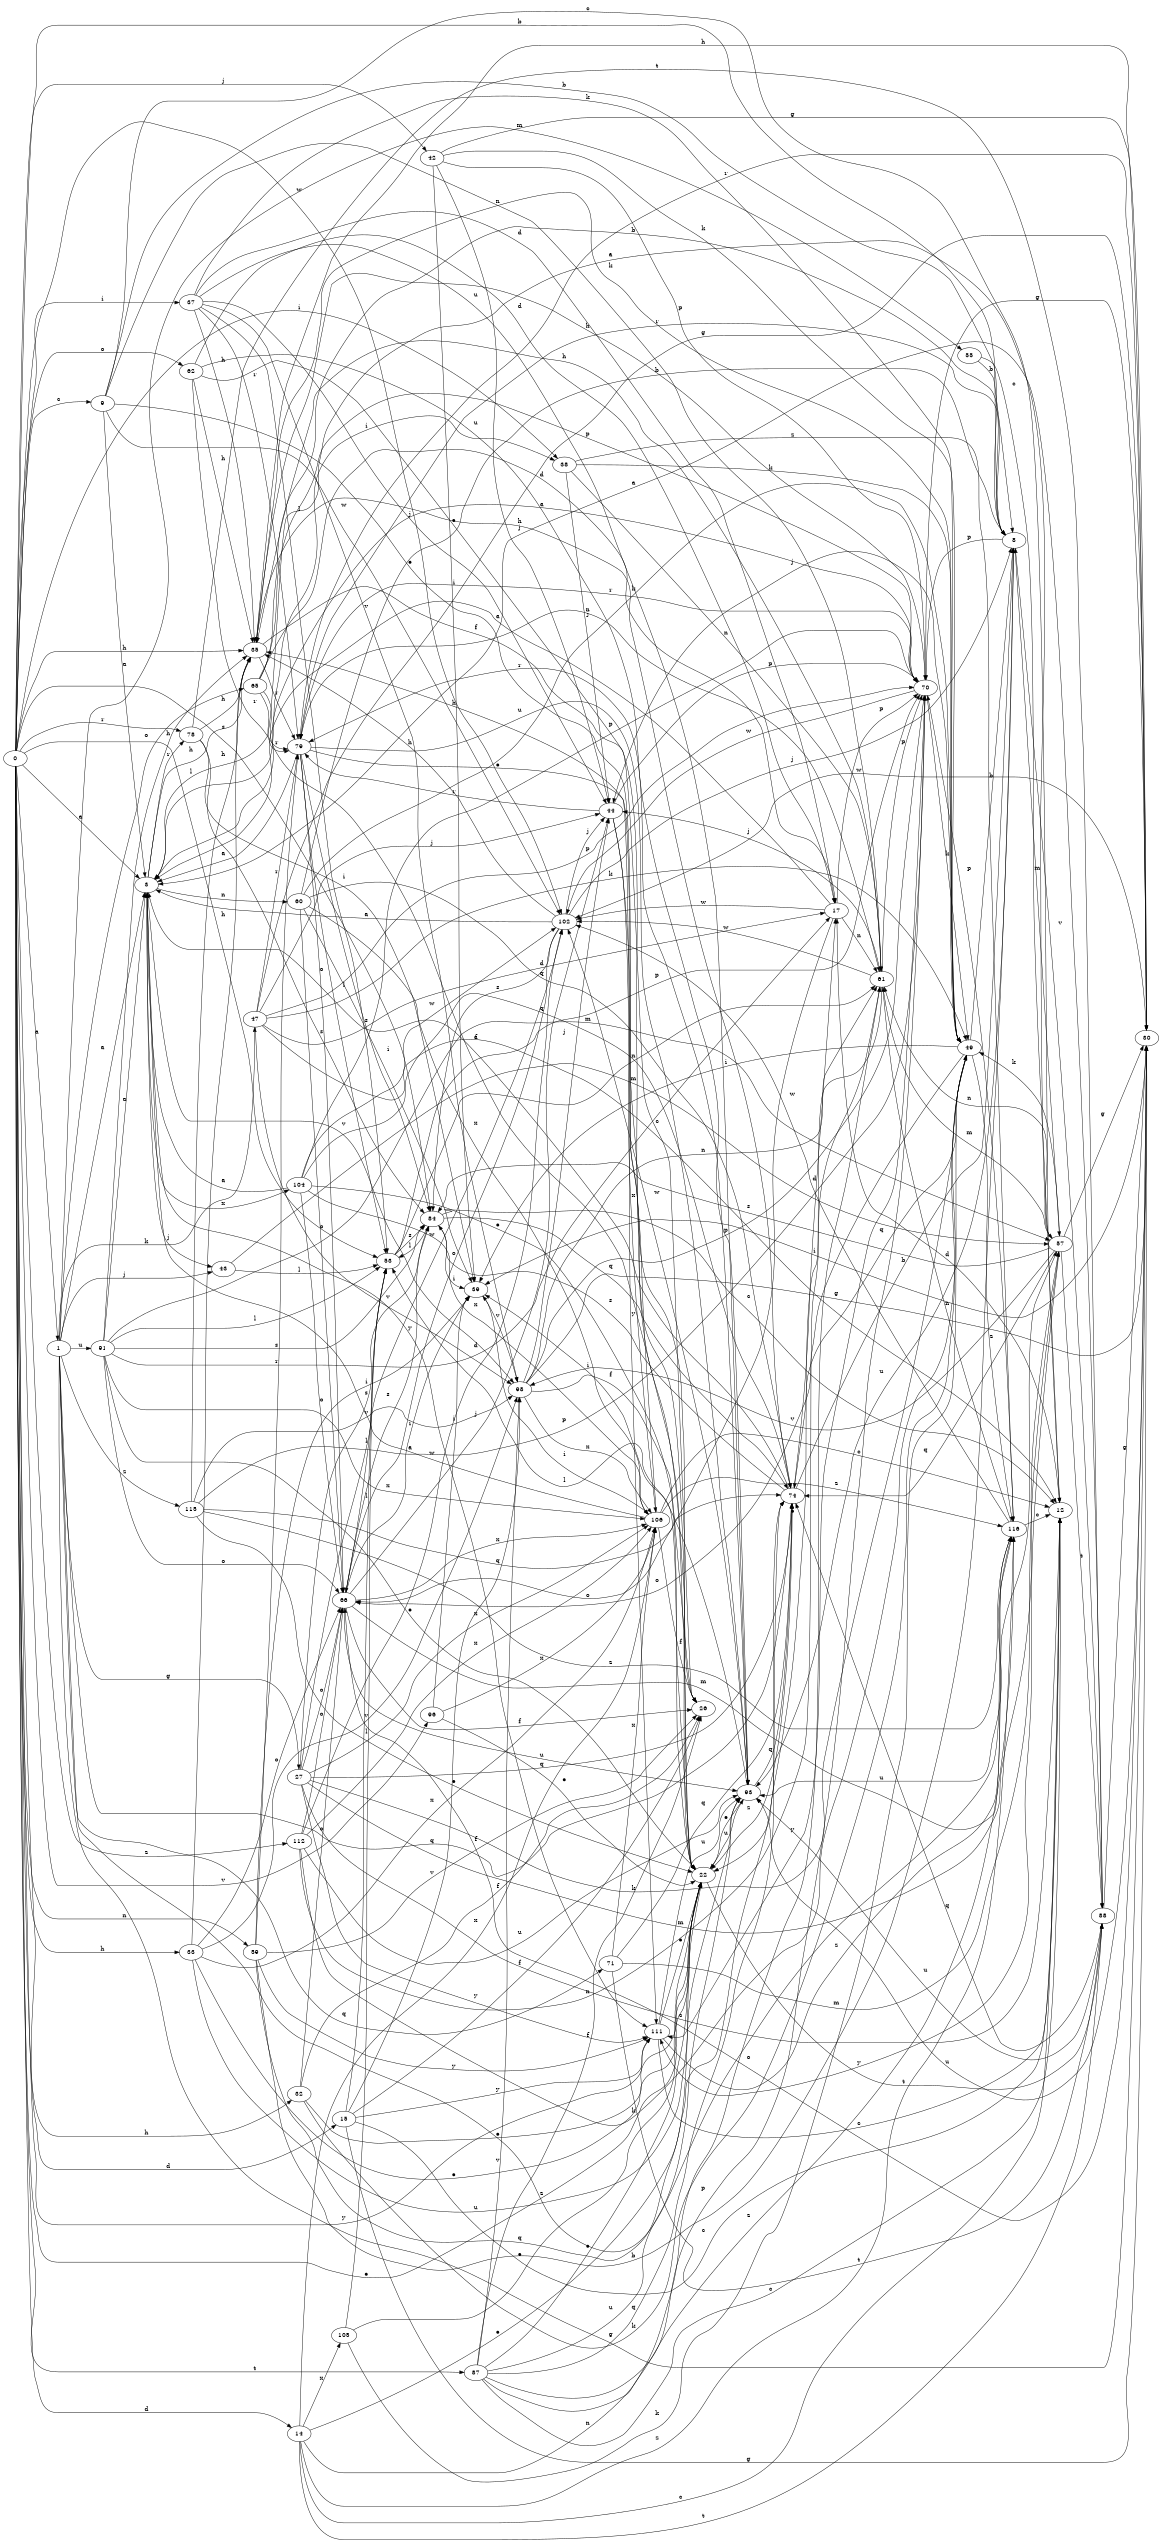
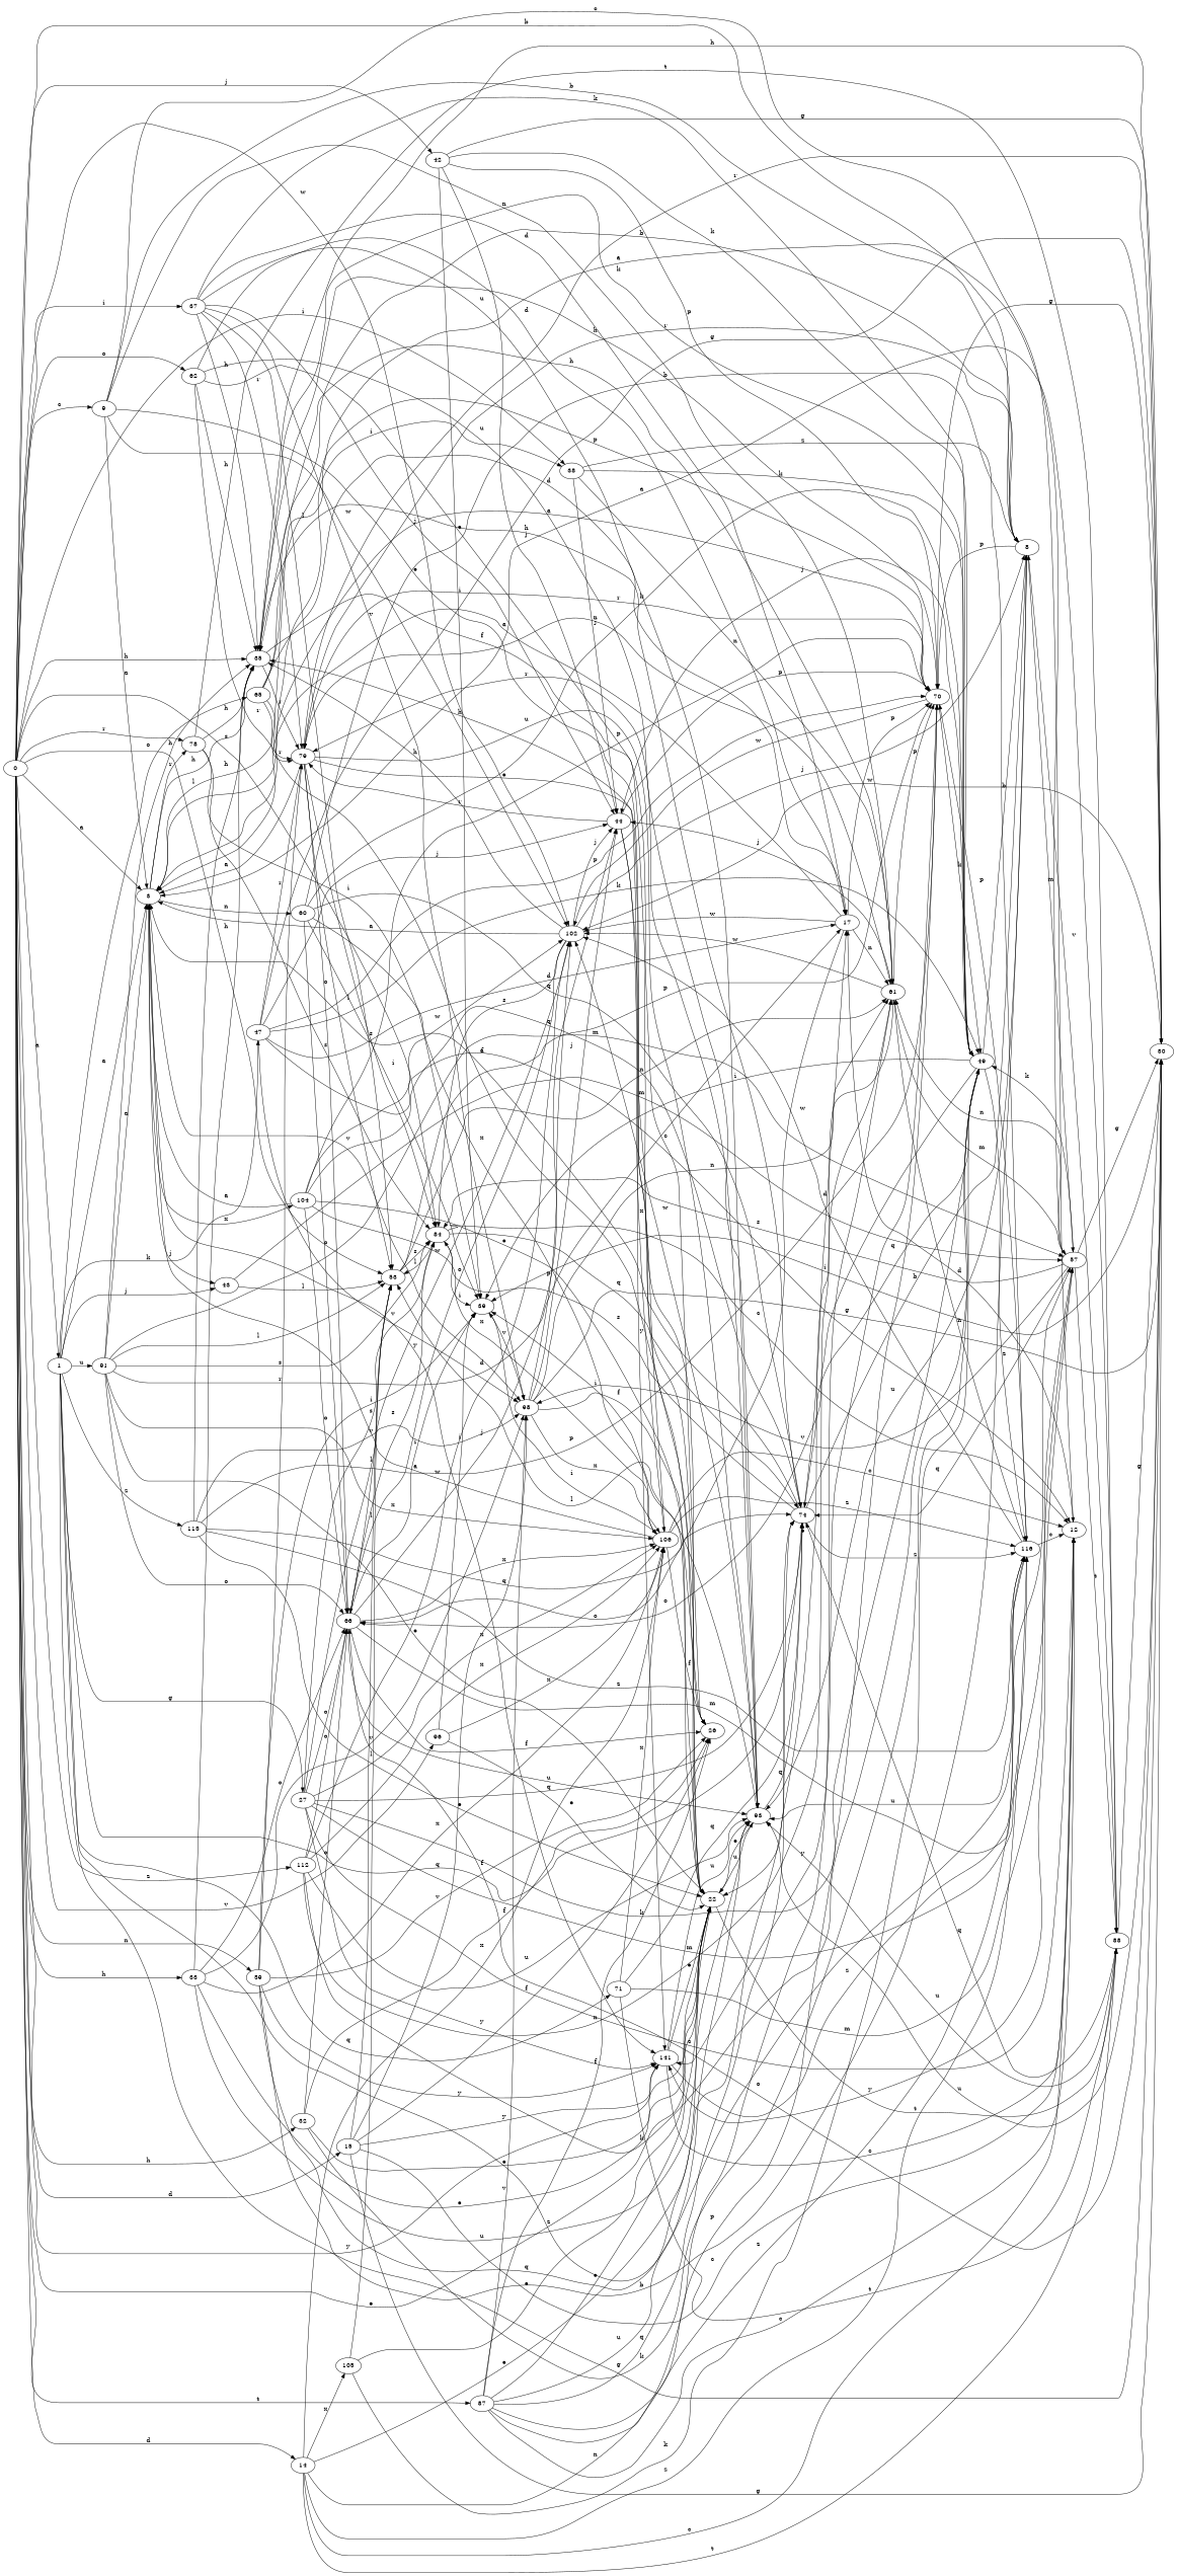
  strict digraph {
    rankdir=LR
    0
    1
    3
    8
    9
    14
    15
    22
    32
    33
    35
    37
    38
    42
    53
    59
    62
    78
    84
    87
    96
    102
-   111
+   111 [label=141]
    112
    27
    30
    43
    47
-   55
    65
    71
    74
    91
    115
    116
    60
    98
    104
    57
    70
    79
    93
    12
    61
    88
    105
    106
    26
    39
    66
    49
    17
    44
    0 -> 1 [label=a]
    0 -> 3 [label=a]
    0 -> 8 [label=b]
    0 -> 9 [label=c]
    0 -> 14 [label=d]
    0 -> 15 [label=d]
    0 -> 22 [label=e]
    0 -> 32 [label=h]
    0 -> 33 [label=h]
    0 -> 35 [label=h]
    0 -> 37 [label=i]
    0 -> 38 [label=i]
    0 -> 42 [label=j]
    0 -> 53 [label=l]
    0 -> 59 [label=n]
    0 -> 62 [label=o]
    0 -> 78 [label=r]
    0 -> 84 [label=s]
    0 -> 87 [label=t]
    0 -> 96 [label=v]
    0 -> 102 [label=w]
    0 -> 111 [label=y]
    0 -> 112 [label=z]
    1 -> 3 [label=a]
    1 -> 27 [label=g]
    1 -> 30 [label=g]
    1 -> 43 [label=j]
    1 -> 47 [label=k]
-   1 -> 55 [label=m]
    1 -> 65 [label=o]
    1 -> 71 [label=q]
    1 -> 74 [label=q]
    1 -> 91 [label=u]
    1 -> 115 [label=z]
    1 -> 116 [label=z]
    3 -> 35 [label=h]
    3 -> 38 [label=i]
    3 -> 78 [label=r]
    3 -> 111 [label=y]
    3 -> 43 [label=j]
    3 -> 60 [label=n]
    3 -> 98 [label=v]
    3 -> 104 [label=x]
    8 -> 57 [label=m]
    8 -> 70 [label=p]
    8 -> 79 [label=r]
    8 -> 93 [label=u]
    9 -> 3 [label=a]
    9 -> 8 [label=b]
    9 -> 22 [label=e]
    9 -> 102 [label=w]
    9 -> 12 [label=c]
    9 -> 61 [label=n]
    14 -> 22 [label=e]
    14 -> 116 [label=z]
    14 -> 12 [label=c]
    14 -> 61 [label=n]
    14 -> 88 [label=t]
    14 -> 105 [label=x]
    14 -> 106 [label=x]
    15 -> 53 [label=l]
    15 -> 111 [label=y]
    15 -> 30 [label=g]
    15 -> 98 [label=v]
    15 -> 12 [label=c]
    15 -> 26 [label=f]
    22 -> 93 [label=u]
    22 -> 88 [label=t]
    22 -> 39 [label=i]
    32 -> 22 [label=e]
    32 -> 26 [label=f]
    32 -> 66 [label=o]
    32 -> 49 [label=k]
    33 -> 22 [label=e]
    33 -> 35 [label=h]
    33 -> 98 [label=v]
    33 -> 93 [label=u]
    33 -> 106 [label=x]
    33 -> 66 [label=o]
    35 -> 79 [label=r]
    35 -> 26 [label=f]
    35 -> 49 [label=k]
    37 -> 35 [label=h]
    37 -> 53 [label=l]
    37 -> 98 [label=v]
    37 -> 79 [label=r]
    37 -> 93 [label=u]
    37 -> 49 [label=k]
    37 -> 17 [label=d]
    37 -> 44 [label=j]
    38 -> 116 [label=z]
    38 -> 61 [label=n]
    38 -> 49 [label=k]
    38 -> 44 [label=j]
    42 -> 30 [label=g]
    42 -> 70 [label=p]
    42 -> 39 [label=i]
    42 -> 49 [label=k]
    42 -> 44 [label=j]
    53 -> 84 [label=s]
    53 -> 70 [label=p]
    53 -> 61 [label=n]
    59 -> 8 [label=b]
    59 -> 111 [label=y]
    59 -> 74 [label=q]
    59 -> 79 [label=r]
    59 -> 26 [label=f]
    59 -> 39 [label=i]
    62 -> 22 [label=e]
    62 -> 35 [label=h]
    62 -> 79 [label=r]
    62 -> 93 [label=u]
    62 -> 17 [label=d]
    78 -> 35 [label=h]
    78 -> 84 [label=s]
    78 -> 88 [label=t]
    78 -> 39 [label=i]
    84 -> 53 [label=l]
    84 -> 74 [label=q]
    84 -> 12 [label=c]
    84 -> 39 [label=i]
    87 -> 22 [label=e]
    87 -> 74 [label=q]
    87 -> 116 [label=z]
    87 -> 98 [label=v]
    87 -> 70 [label=p]
    87 -> 93 [label=u]
    87 -> 12 [label=c]
    87 -> 26 [label=f]
    96 -> 22 [label=e]
    96 -> 106 [label=x]
    96 -> 39 [label=i]
    102 -> 3 [label=a]
    102 -> 8 [label=j]
    102 -> 35 [label=h]
    102 -> 84 [label=s]
    102 -> 66 [label=o]
    102 -> 44 [label=j]
    111 -> 22 [label=e]
    111 -> 116 [label=z]
    111 -> 93 [label=u]
    111 -> 12 [label=c]
    112 -> 102 [label=w]
    112 -> 93 [label=u]
    112 -> 61 [label=n]
    112 -> 106 [label=x]
    112 -> 66 [label=o]
    112 -> 49 [label=k]
    27 -> 84 [label=s]
    27 -> 102 [label=w]
    27 -> 111 [label=y]
    27 -> 74 [label=q]
    27 -> 57 [label=m]
    27 -> 12 [label=c]
    27 -> 106 [label=x]
    27 -> 66 [label=o]
    27 -> 49 [label=k]
    30 -> 35 [label=h]
    30 -> 102 [label=w]
    30 -> 79 [label=r]
    30 -> 93 [label=u]
    30 -> 39 [label=i]
    30 -> 66 [label=o]
    43 -> 53 [label=l]
    43 -> 57 [label=m]
    47 -> 30 [label=g]
    47 -> 98 [label=v]
    47 -> 70 [label=p]
    47 -> 79 [label=r]
    47 -> 12 [label=c]
    47 -> 49 [label=k]
    47 -> 17 [label=d]
    47 -> 44 [label=j]
-   55 -> 8 [label=b]
-   55 -> 12 [label=c]
    65 -> 8 [label=b]
    65 -> 70 [label=p]
    65 -> 79 [label=r]
    65 -> 26 [label=f]
    65 -> 17 [label=d]
    71 -> 74 [label=q]
    71 -> 57 [label=m]
    71 -> 88 [label=t]
    71 -> 106 [label=x]
    74 -> 3 [label=a]
    74 -> 8 [label=b]
    74 -> 35 [label=h]
    74 -> 84 [label=s]
-   74 -> 22 [label=z]
+   74 -> 116 [label=z]
    74 -> 17 [label=d]
    91 -> 3 [label=a]
    91 -> 22 [label=e]
    91 -> 35 [label=h]
    91 -> 53 [label=l]
    91 -> 84 [label=s]
    91 -> 57 [label=m]
    91 -> 106 [label=x]
    91 -> 66 [label=o]
    91 -> 17 [label=d]
    115 -> 22 [label=e]
    115 -> 35 [label=h]
    115 -> 74 [label=q]
    115 -> 116 [label=z]
    115 -> 98 [label=v]
    115 -> 70 [label=p]
    116 -> 102 [label=w]
    116 -> 70 [label=p]
    116 -> 93 [label=u]
    116 -> 12 [label=c]
    116 -> 61 [label=n]
    60 -> 8 [label=b]
    60 -> 74 [label=q]
    60 -> 106 [label=x]
    60 -> 39 [label=i]
    60 -> 66 [label=o]
    60 -> 49 [label=k]
    98 -> 30 [label=g]
-   98 -> 70 [label=p]
+   98 -> 102 [label=p]
    98 -> 61 [label=n]
    98 -> 106 [label=x]
    98 -> 26 [label=f]
    98 -> 44 [label=j]
    104 -> 3 [label=a]
    104 -> 22 [label=e]
    104 -> 102 [label=w]
    104 -> 74 [label=q]
    104 -> 70 [label=p]
    104 -> 106 [label=x]
    104 -> 66 [label=o]
    57 -> 3 [label=a]
    57 -> 84 [label=s]
    57 -> 111 [label=y]
    57 -> 30 [label=g]
    57 -> 74 [label=q]
    57 -> 98 [label=v]
    57 -> 61 [label=n]
    57 -> 88 [label=t]
    57 -> 49 [label=k]
    70 -> 3 [label=a]
    70 -> 35 [label=h]
    70 -> 102 [label=w]
    70 -> 111 [label=y]
    70 -> 30 [label=g]
    70 -> 79 [label=r]
    70 -> 49 [label=k]
    79 -> 3 [label=a]
    79 -> 22 [label=e]
    79 -> 53 [label=l]
    79 -> 84 [label=s]
    79 -> 93 [label=u]
    79 -> 61 [label=n]
    79 -> 66 [label=o]
    93 -> 22 [label=e]
    93 -> 53 [label=l]
    93 -> 102 [label=w]
    93 -> 74 [label=q]
    93 -> 79 [label=r]
    12 -> 17 [label=d]
    61 -> 22 [label=e]
    61 -> 35 [label=h]
    61 -> 102 [label=w]
    61 -> 57 [label=m]
    61 -> 70 [label=p]
    61 -> 44 [label=j]
    88 -> 3 [label=a]
    88 -> 8 [label=v]
    88 -> 30 [label=g]
    88 -> 74 [label=q]
    88 -> 93 [label=u]
    105 -> 22 [label=e]
    105 -> 53 [label=l]
    105 -> 49 [label=k]
    106 -> 3 [label=a]
    106 -> 35 [label=h]
    106 -> 116 [label=z]
    106 -> 12 [label=c]
    106 -> 26 [label=f]
    106 -> 39 [label=i]
    39 -> 98 [label=v]
    66 -> 53 [label=l]
    66 -> 84 [label=s]
    66 -> 57 [label=m]
    66 -> 93 [label=u]
    66 -> 106 [label=x]
    66 -> 26 [label=f]
    66 -> 39 [label=i]
    66 -> 44 [label=j]
    49 -> 8 [label=b]
    49 -> 74 [label=q]
    49 -> 116 [label=z]
    49 -> 39 [label=i]
    49 -> 66 [label=o]
    49 -> 44 [label=j]
    17 -> 3 [label=a]
    17 -> 102 [label=w]
    17 -> 70 [label=p]
    17 -> 61 [label=n]
    17 -> 66 [label=o]
    44 -> 111 [label=y]
    44 -> 70 [label=p]
    44 -> 79 [label=r]
    44 -> 106 [label=x]
  }
